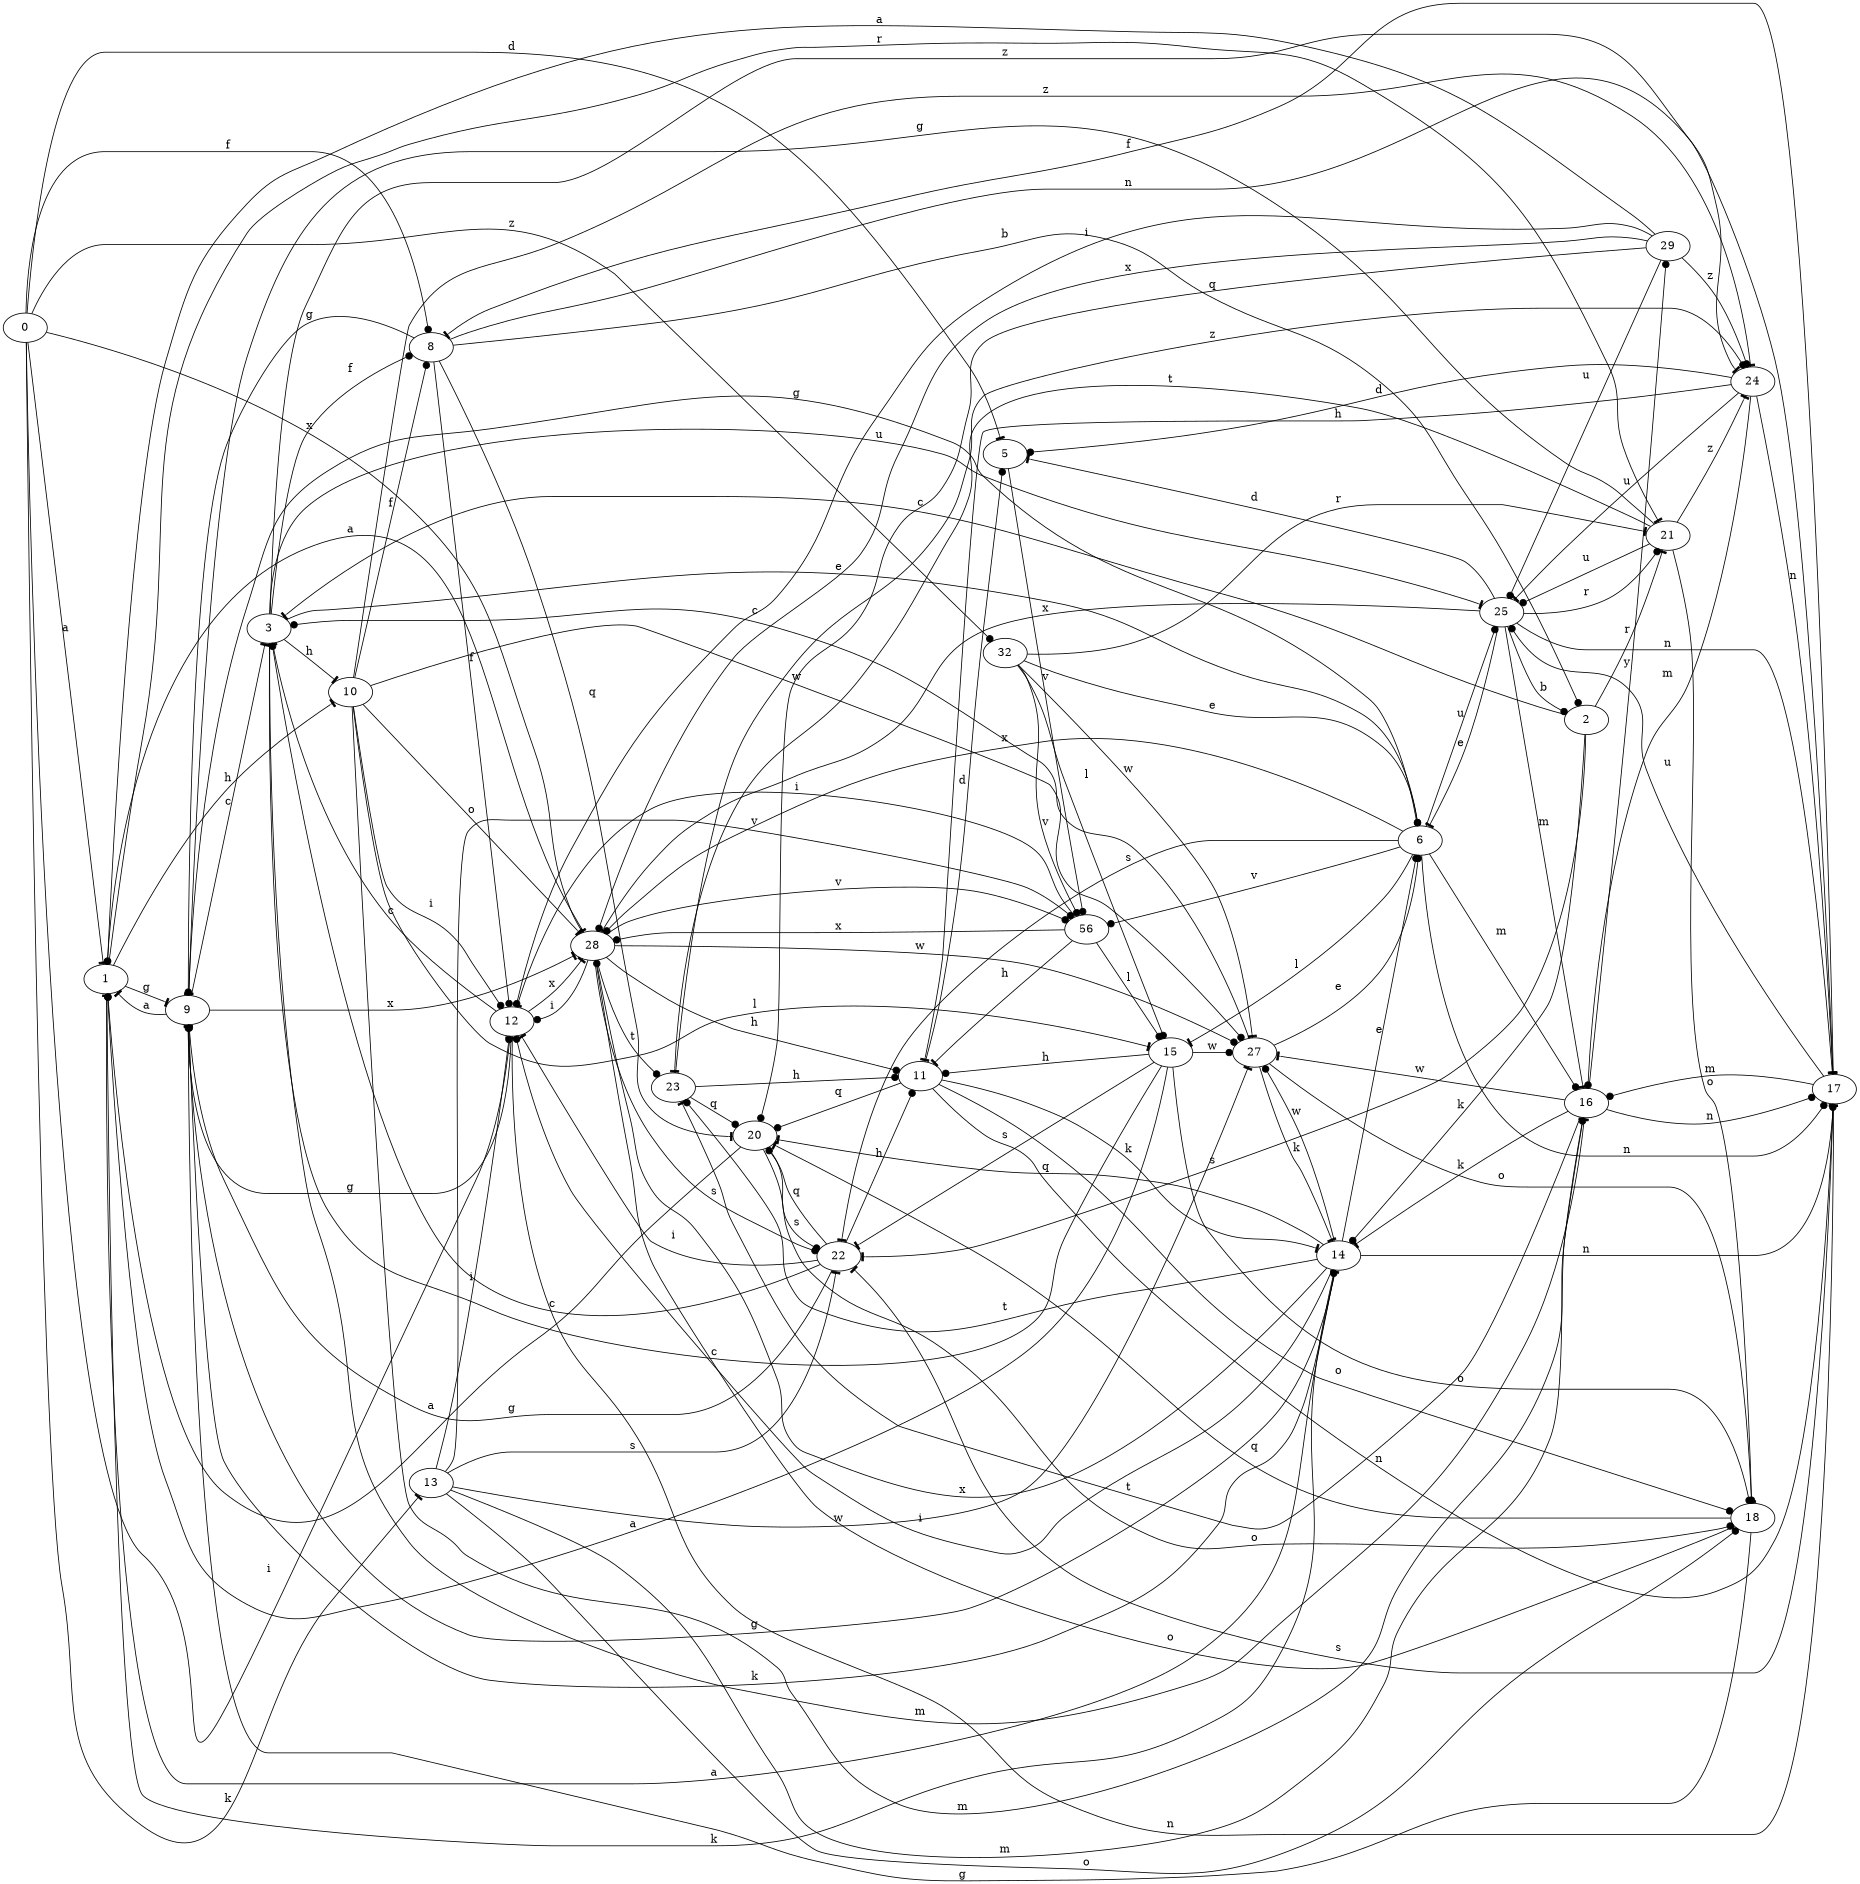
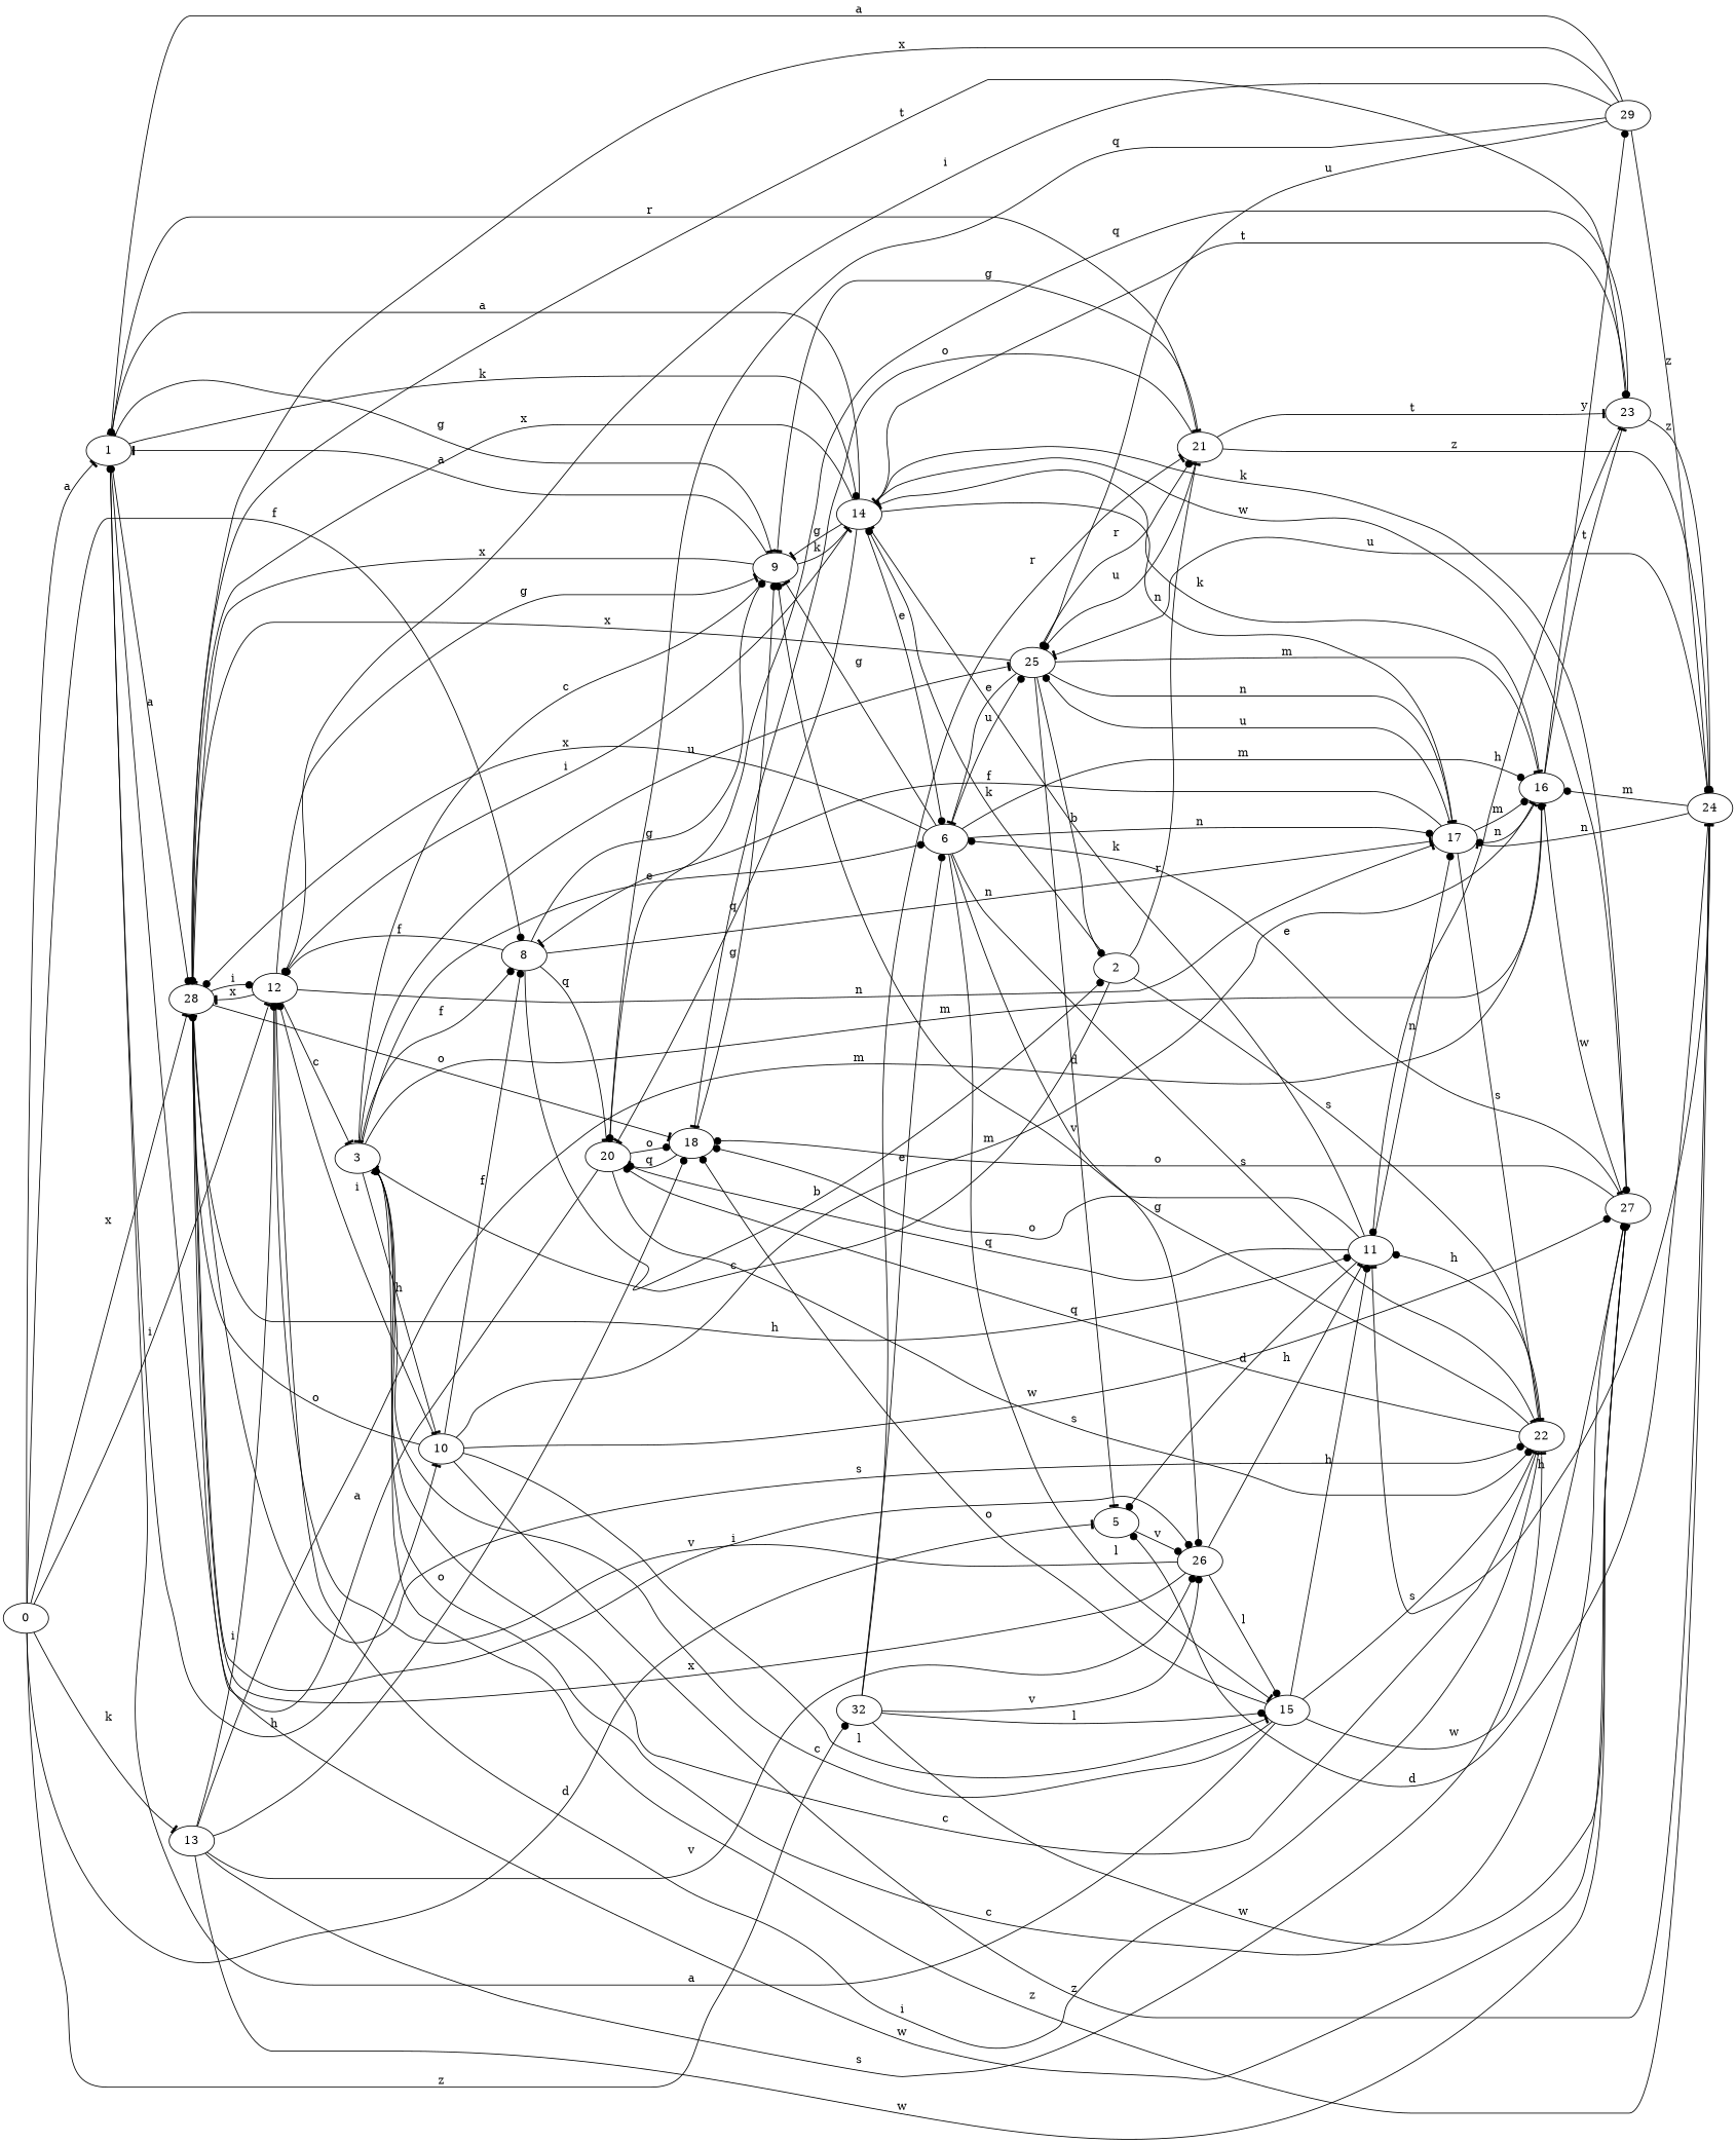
  strict digraph {
    rankdir=LR
    edge [arrowhead=dot]
    0
    1
    5
    8
    12
    13
    28
    32
    9
    10
    14
    21
-   26 [label=56]
+   26
    2
    17
    20
    3
    22
    16
    18
    27
    11
    23
    6
    15
    n26 [label=24]
    25
    29
    0 -> 1 [arrowhead=tee label=a]
    0 -> 5 [arrowhead=tee label=d]
    0 -> 8 [label=f]
    0 -> 12 [arrowhead=tee label=i]
    0 -> 13 [arrowhead=tee label=k]
    0 -> 28 [arrowhead=tee label=x]
    0 -> 32 [label=z]
    1 -> 9 [arrowhead=tee label=g]
    1 -> 10 [arrowhead=tee label=h]
    1 -> 14 [label=k]
    1 -> 21 [arrowhead=tee label=r]
    5 -> 26 [label=v]
    8 -> 12 [label=f]
    8 -> 9 [label=g]
    8 -> 2 [label=b]
    8 -> 17 [arrowhead=tee label=n]
    8 -> 20 [arrowhead=tee label=q]
    12 -> 28 [arrowhead=tee label=x]
    12 -> 9 [arrowhead=tee label=g]
    12 -> 17 [arrowhead=tee label=n]
    12 -> 3 [arrowhead=tee label=c]
    13 -> 12 [label=i]
    13 -> 26 [label=v]
    13 -> 22 [arrowhead=tee label=s]
    13 -> 16 [label=m]
    13 -> 18 [label=o]
    13 -> 27 [arrowhead=tee label=w]
-   28 -> 1 [label=a]
+   1 -> 28 [label=a]
    28 -> 12 [label=i]
    28 -> 26 [label=v]
    28 -> 22 [label=s]
    28 -> 18 [arrowhead=tee label=o]
    28 -> 27 [label=w]
    28 -> 11 [label=h]
    28 -> 23 [label=t]
    32 -> 21 [arrowhead=tee label=r]
    32 -> 26 [label=v]
    32 -> 27 [arrowhead=tee label=w]
    32 -> 6 [label=e]
    32 -> 15 [label=l]
    9 -> 1 [arrowhead=tee label=a]
    9 -> 28 [arrowhead=tee label=x]
    9 -> 14 [arrowhead=tee label=k]
    9 -> 3 [arrowhead=tee label=c]
    10 -> 8 [label=f]
    10 -> 12 [label=i]
    10 -> 28 [arrowhead=tee label=o]
    10 -> 16 [arrowhead=tee label=m]
    10 -> 27 [label=w]
    10 -> 15 [arrowhead=tee label=l]
    10 -> n26 [arrowhead=tee label=z]
    14 -> 1 [arrowhead=tee label=a]
    14 -> 12 [label=i]
    14 -> 28 [label=x]
    14 -> 9 [arrowhead=tee label=g]
    14 -> 17 [arrowhead=tee label=n]
    14 -> 20 [arrowhead=tee label=q]
    14 -> 27 [label=w]
    14 -> 23 [label=t]
    14 -> 6 [label=e]
    21 -> 9 [arrowhead=tee label=g]
    21 -> 18 [arrowhead=tee label=o]
    21 -> 23 [arrowhead=tee label=t]
    21 -> n26 [arrowhead=tee label=z]
    21 -> 25 [label=u]
    26 -> 12 [arrowhead=tee label=i]
    26 -> 28 [label=x]
    26 -> 11 [arrowhead=tee label=h]
    26 -> 15 [label=l]
    2 -> 14 [label=k]
    2 -> 21 [arrowhead=tee label=r]
    2 -> 3 [arrowhead=tee label=c]
    2 -> 22 [arrowhead=tee label=s]
    17 -> 8 [arrowhead=tee label=f]
    17 -> 22 [arrowhead=tee label=s]
    17 -> 16 [label=m]
    17 -> 25 [label=u]
    20 -> 1 [label=a]
    20 -> 22 [label=s]
    20 -> 18 [label=o]
    3 -> 8 [label=f]
    3 -> 10 [arrowhead=tee label=h]
    3 -> 16 [arrowhead=tee label=m]
    3 -> 6 [label=e]
    3 -> n26 [arrowhead=tee label=z]
    3 -> 25 [arrowhead=tee label=u]
    22 -> 12 [arrowhead=tee label=i]
    22 -> 9 [label=g]
    22 -> 20 [label=q]
    22 -> 3 [label=c]
    22 -> 11 [label=h]
    16 -> 14 [arrowhead=tee label=k]
    16 -> 17 [label=n]
    16 -> 27 [arrowhead=tee label=w]
    16 -> 23 [arrowhead=tee label=t]
    16 -> 29 [label=y]
    18 -> 9 [label=g]
    18 -> 20 [arrowhead=tee label=q]
    27 -> 14 [arrowhead=tee label=k]
    27 -> 3 [label=c]
    27 -> 18 [label=o]
    27 -> 6 [label=e]
    11 -> 5 [label=d]
    11 -> 14 [arrowhead=tee label=k]
    11 -> 17 [label=n]
    11 -> 20 [label=q]
    11 -> 18 [label=o]
    23 -> 20 [label=q]
    23 -> 11 [label=h]
    23 -> n26 [label=z]
    6 -> 28 [label=x]
    6 -> 9 [arrowhead=tee label=g]
    6 -> 26 [label=v]
    6 -> 17 [label=n]
    6 -> 22 [arrowhead=tee label=s]
    6 -> 16 [label=m]
    6 -> 15 [arrowhead=tee label=l]
    6 -> 25 [label=u]
    15 -> 1 [label=a]
    15 -> 3 [arrowhead=tee label=c]
    15 -> 22 [arrowhead=tee label=s]
    15 -> 18 [label=o]
    15 -> 27 [label=w]
    15 -> 11 [label=h]
    n26 -> 5 [label=d]
    n26 -> 17 [arrowhead=tee label=n]
    n26 -> 16 [label=m]
    n26 -> 11 [arrowhead=tee label=h]
    n26 -> 25 [arrowhead=tee label=u]
    25 -> 5 [arrowhead=tee label=d]
    25 -> 28 [arrowhead=tee label=x]
    25 -> 21 [label=r]
    25 -> 2 [label=b]
    25 -> 17 [arrowhead=tee label=n]
    25 -> 16 [arrowhead=tee label=m]
    25 -> 6 [arrowhead=tee label=e]
    29 -> 1 [label=a]
    29 -> 12 [label=i]
    29 -> 28 [label=x]
    29 -> 20 [label=q]
    29 -> n26 [label=z]
    29 -> 25 [label=u]
  }
